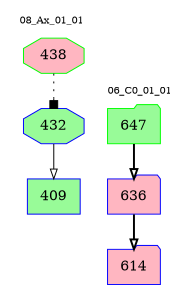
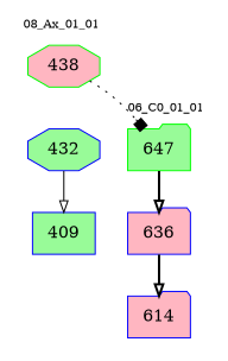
  digraph {
    node [color=blue fillcolor=lightpink shape=folder style=filled]
    edge [arrowhead=onormal color=black style=bold]
    n1 [color=green label=438 shape=octagon]
    n2 [fillcolor=palegreen label=432 shape=octagon]
    n3 [fillcolor=palegreen label=409 shape=box]
    n4 [color=green fillcolor=palegreen label=647]
    n5 [label=636]
    n6 [label=614]
    subgraph cluster_1 {
      color=white
      fontsize=10
      label="08_Ax_01_01"
      n1
      n2
      n3
    }
    subgraph cluster_2 {
      color=white
      fontsize=10
      label="06_C0_01_01"
      n4
      n5
      n6
    }
-   n1 -> n2 [arrowhead=box style=dotted]
+   n1 -> n4 [arrowhead=box style=dotted]
    n2 -> n3 [style=solid]
    n4 -> n5
    n5 -> n6
  }
